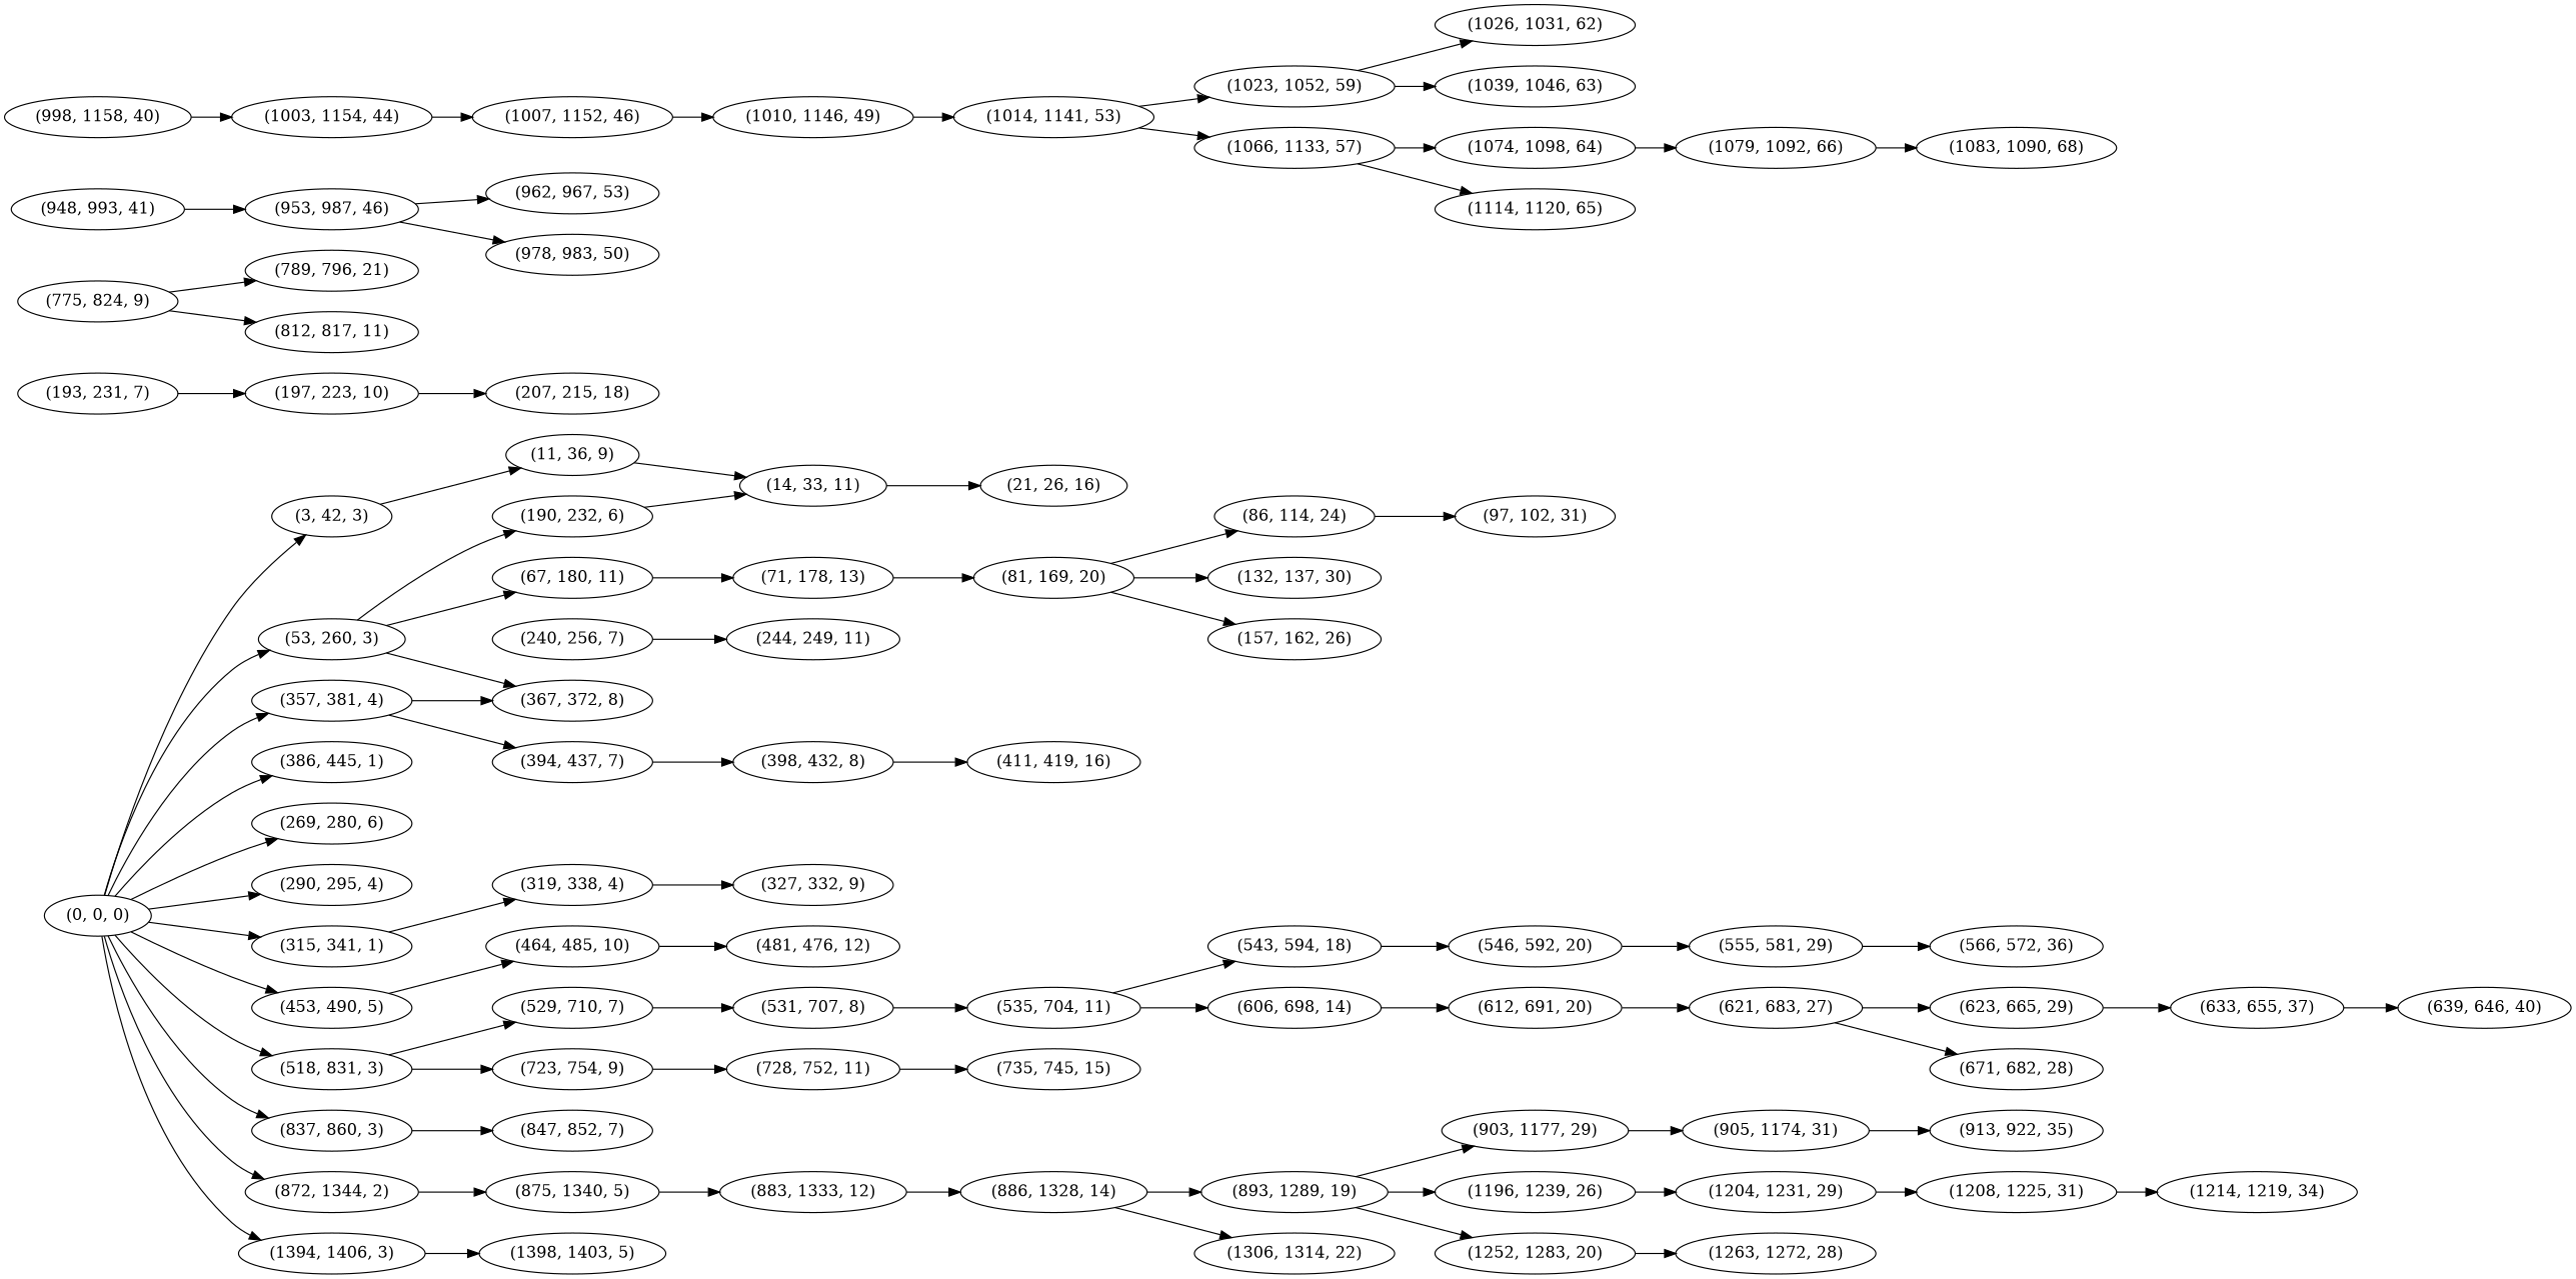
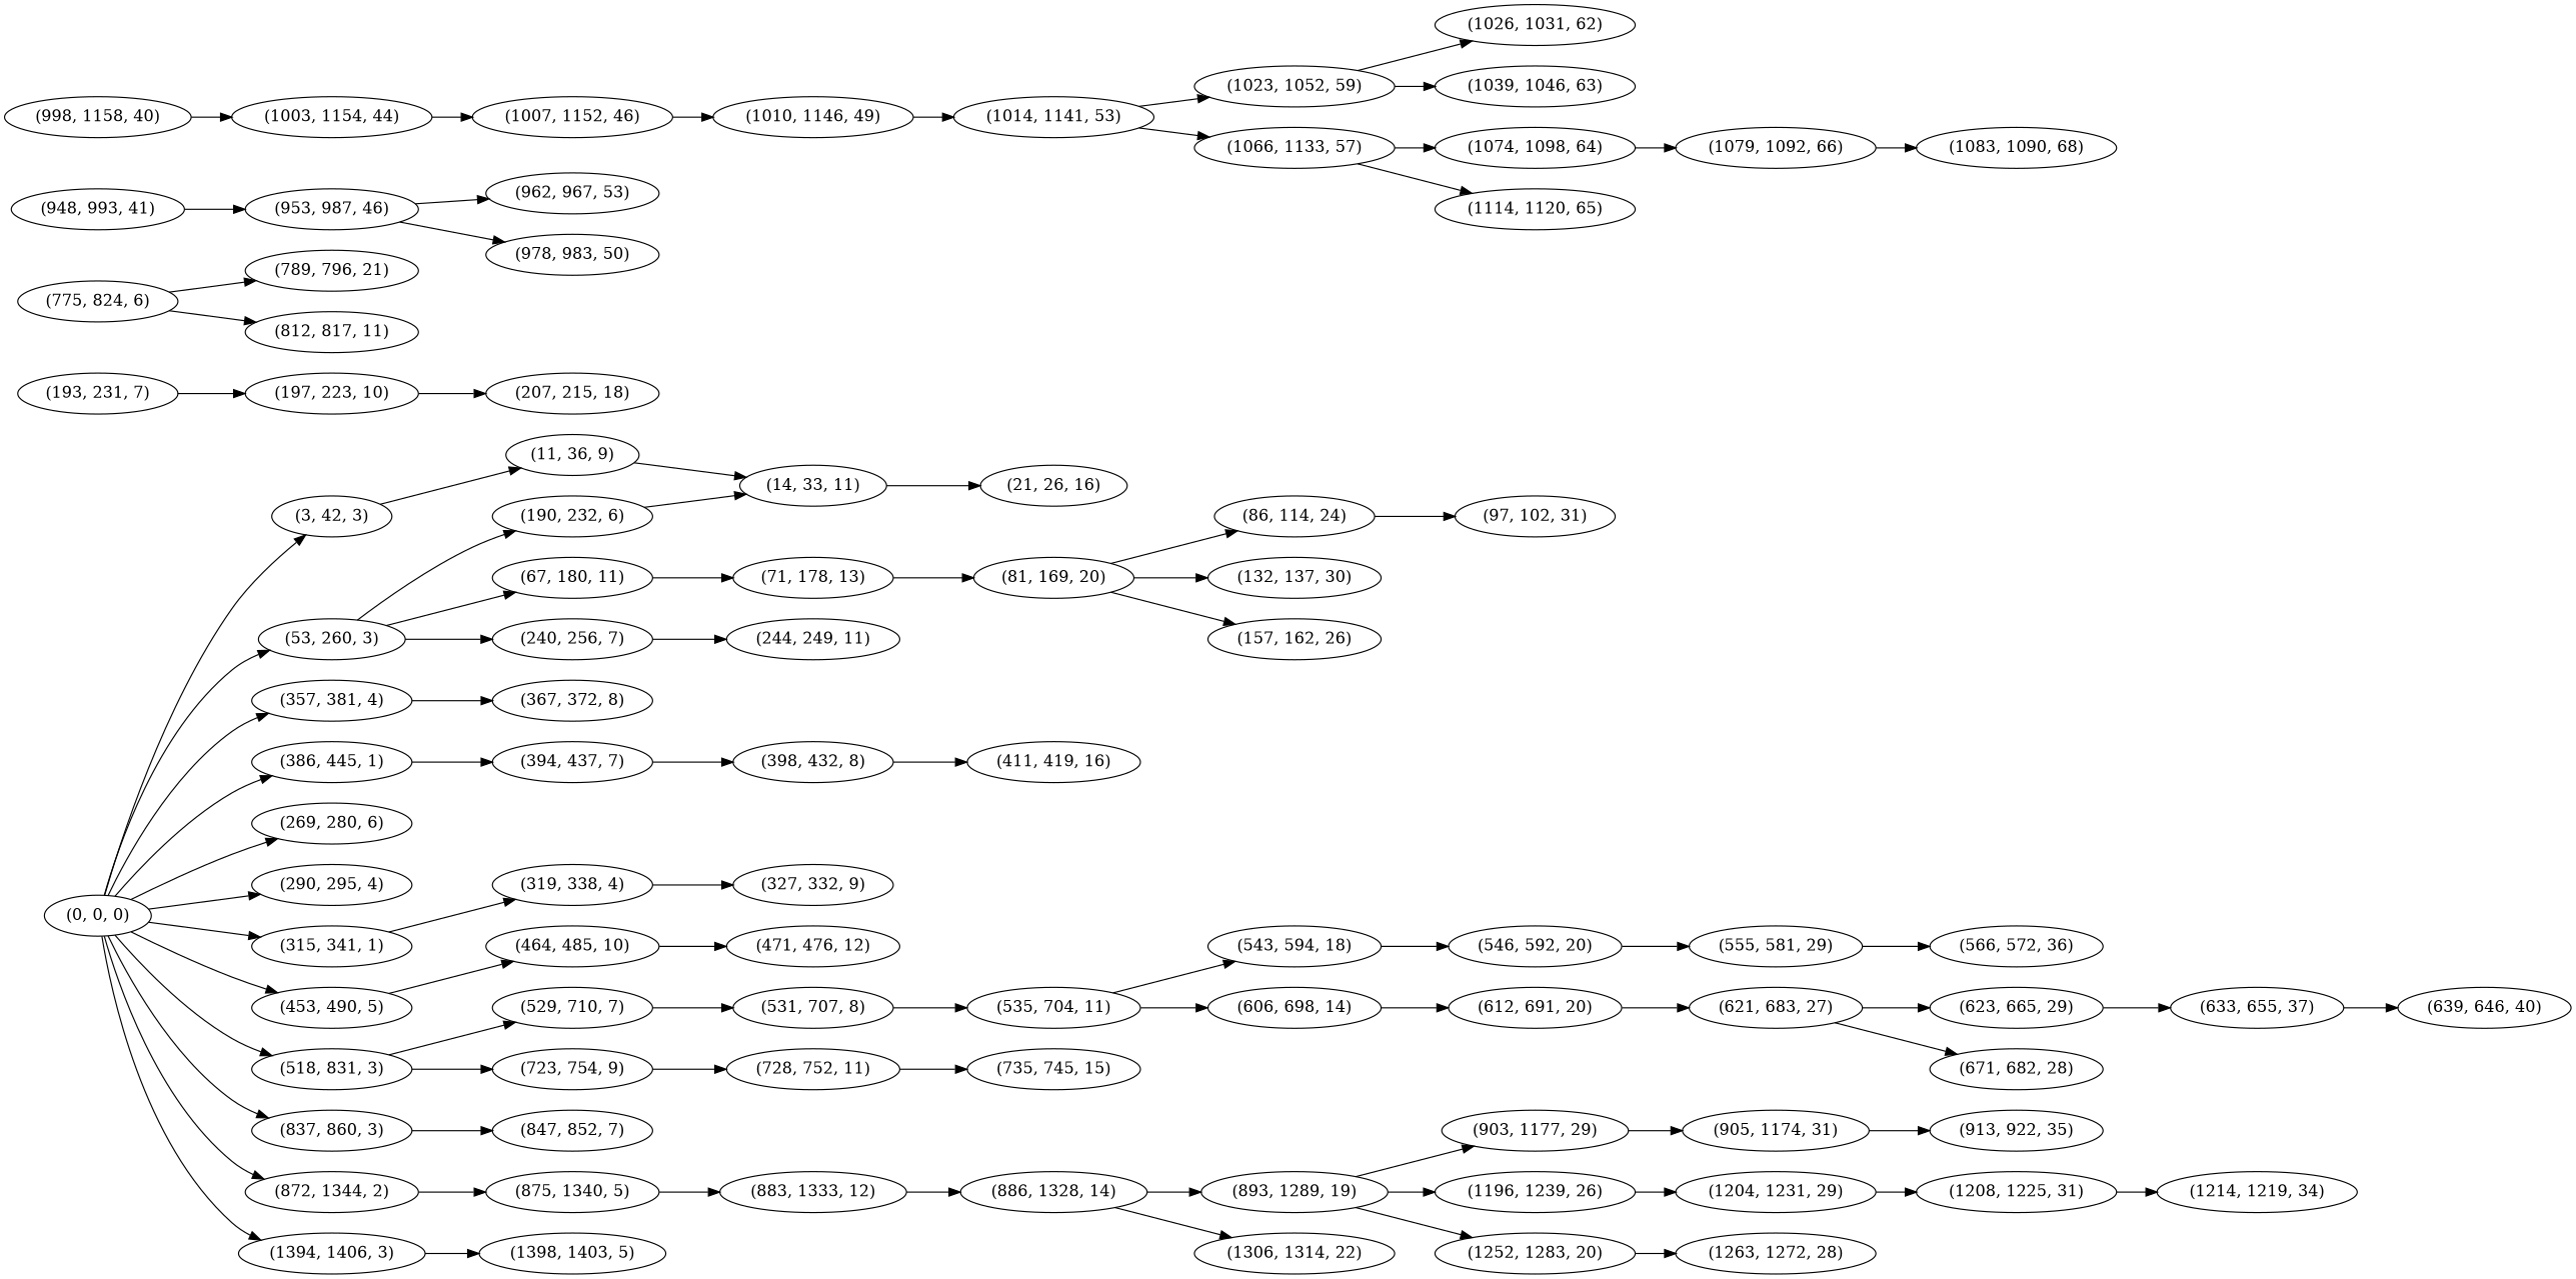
  digraph {
    rankdir=LR
    "(0, 0, 0)"
    "(3, 42, 3)"
    "(53, 260, 3)"
    "(269, 280, 6)"
    "(290, 295, 4)"
    "(315, 341, 1)"
    "(357, 381, 4)"
    "(386, 445, 1)"
    "(453, 490, 5)"
    "(518, 831, 3)"
    "(837, 860, 3)"
    "(872, 1344, 2)"
    "(1394, 1406, 3)"
    "(11, 36, 9)"
    "(67, 180, 11)"
    "(190, 232, 6)"
    "(240, 256, 7)"
    "(319, 338, 4)"
    "(367, 372, 8)"
    "(394, 437, 7)"
    "(464, 485, 10)"
    "(529, 710, 7)"
    "(723, 754, 9)"
    "(847, 852, 7)"
    "(875, 1340, 5)"
    "(1398, 1403, 5)"
    "(14, 33, 11)"
    "(21, 26, 16)"
    "(71, 178, 13)"
    "(244, 249, 11)"
    "(81, 169, 20)"
    "(86, 114, 24)"
    "(132, 137, 30)"
    "(157, 162, 26)"
    "(97, 102, 31)"
    "(193, 231, 7)"
    "(197, 223, 10)"
    "(207, 215, 18)"
    "(327, 332, 9)"
    "(398, 432, 8)"
    "(411, 419, 16)"
-   "(471, 476, 12)" [label="(481, 476, 12)"]
+   "(471, 476, 12)"
    "(531, 707, 8)"
    "(728, 752, 11)"
-   "(775, 824, 9)"
+   "(775, 824, 9)" [label="(775, 824, 6)"]
    "(789, 796, 21)"
    "(812, 817, 11)"
    "(535, 704, 11)"
    "(543, 594, 18)"
    "(606, 698, 14)"
    "(546, 592, 20)"
    "(612, 691, 20)"
    "(555, 581, 29)"
    "(566, 572, 36)"
    "(621, 683, 27)"
    "(623, 665, 29)"
    "(671, 682, 28)"
    "(633, 655, 37)"
    "(639, 646, 40)"
    "(735, 745, 15)"
    "(883, 1333, 12)"
    "(886, 1328, 14)"
    "(893, 1289, 19)"
    "(1306, 1314, 22)"
    "(903, 1177, 29)"
    "(1196, 1239, 26)"
    "(1252, 1283, 20)"
    "(905, 1174, 31)"
    "(1204, 1231, 29)"
    "(1263, 1272, 28)"
    "(913, 922, 35)"
    "(948, 993, 41)"
    "(953, 987, 46)"
    "(998, 1158, 40)"
    "(1003, 1154, 44)"
    "(962, 967, 53)"
    "(978, 983, 50)"
    "(1007, 1152, 46)"
    "(1010, 1146, 49)"
    "(1014, 1141, 53)"
    "(1023, 1052, 59)"
    "(1066, 1133, 57)"
    "(1026, 1031, 62)"
    "(1039, 1046, 63)"
    "(1074, 1098, 64)"
    "(1114, 1120, 65)"
    "(1079, 1092, 66)"
    "(1083, 1090, 68)"
    "(1208, 1225, 31)"
    "(1214, 1219, 34)"
    "(0, 0, 0)" -> "(3, 42, 3)"
    "(0, 0, 0)" -> "(53, 260, 3)"
    "(0, 0, 0)" -> "(269, 280, 6)"
    "(0, 0, 0)" -> "(290, 295, 4)"
    "(0, 0, 0)" -> "(315, 341, 1)"
    "(0, 0, 0)" -> "(357, 381, 4)"
    "(0, 0, 0)" -> "(386, 445, 1)"
    "(0, 0, 0)" -> "(453, 490, 5)"
    "(0, 0, 0)" -> "(518, 831, 3)"
    "(0, 0, 0)" -> "(837, 860, 3)"
    "(0, 0, 0)" -> "(872, 1344, 2)"
    "(0, 0, 0)" -> "(1394, 1406, 3)"
    "(3, 42, 3)" -> "(11, 36, 9)"
    "(53, 260, 3)" -> "(67, 180, 11)"
    "(53, 260, 3)" -> "(190, 232, 6)"
-   "(53, 260, 3)" -> "(367, 372, 8)"
+   "(53, 260, 3)" -> "(240, 256, 7)"
    "(315, 341, 1)" -> "(319, 338, 4)"
    "(357, 381, 4)" -> "(367, 372, 8)"
-   "(357, 381, 4)" -> "(394, 437, 7)"
+   "(386, 445, 1)" -> "(394, 437, 7)"
    "(453, 490, 5)" -> "(464, 485, 10)"
    "(518, 831, 3)" -> "(529, 710, 7)"
    "(518, 831, 3)" -> "(723, 754, 9)"
    "(837, 860, 3)" -> "(847, 852, 7)"
    "(872, 1344, 2)" -> "(875, 1340, 5)"
    "(1394, 1406, 3)" -> "(1398, 1403, 5)"
    "(11, 36, 9)" -> "(14, 33, 11)"
    "(67, 180, 11)" -> "(71, 178, 13)"
    "(190, 232, 6)" -> "(14, 33, 11)"
    "(240, 256, 7)" -> "(244, 249, 11)"
    "(319, 338, 4)" -> "(327, 332, 9)"
    "(394, 437, 7)" -> "(398, 432, 8)"
    "(464, 485, 10)" -> "(471, 476, 12)"
    "(529, 710, 7)" -> "(531, 707, 8)"
    "(723, 754, 9)" -> "(728, 752, 11)"
    "(875, 1340, 5)" -> "(883, 1333, 12)"
    "(14, 33, 11)" -> "(21, 26, 16)"
    "(71, 178, 13)" -> "(81, 169, 20)"
    "(81, 169, 20)" -> "(86, 114, 24)"
    "(81, 169, 20)" -> "(132, 137, 30)"
    "(81, 169, 20)" -> "(157, 162, 26)"
    "(86, 114, 24)" -> "(97, 102, 31)"
    "(193, 231, 7)" -> "(197, 223, 10)"
    "(197, 223, 10)" -> "(207, 215, 18)"
    "(398, 432, 8)" -> "(411, 419, 16)"
    "(531, 707, 8)" -> "(535, 704, 11)"
    "(728, 752, 11)" -> "(735, 745, 15)"
    "(775, 824, 9)" -> "(789, 796, 21)"
    "(775, 824, 9)" -> "(812, 817, 11)"
    "(535, 704, 11)" -> "(543, 594, 18)"
    "(535, 704, 11)" -> "(606, 698, 14)"
    "(543, 594, 18)" -> "(546, 592, 20)"
    "(606, 698, 14)" -> "(612, 691, 20)"
    "(546, 592, 20)" -> "(555, 581, 29)"
    "(612, 691, 20)" -> "(621, 683, 27)"
    "(555, 581, 29)" -> "(566, 572, 36)"
    "(621, 683, 27)" -> "(623, 665, 29)"
    "(621, 683, 27)" -> "(671, 682, 28)"
    "(623, 665, 29)" -> "(633, 655, 37)"
    "(633, 655, 37)" -> "(639, 646, 40)"
    "(883, 1333, 12)" -> "(886, 1328, 14)"
    "(886, 1328, 14)" -> "(893, 1289, 19)"
    "(886, 1328, 14)" -> "(1306, 1314, 22)"
    "(893, 1289, 19)" -> "(903, 1177, 29)"
    "(893, 1289, 19)" -> "(1196, 1239, 26)"
    "(893, 1289, 19)" -> "(1252, 1283, 20)"
    "(903, 1177, 29)" -> "(905, 1174, 31)"
    "(1196, 1239, 26)" -> "(1204, 1231, 29)"
    "(1252, 1283, 20)" -> "(1263, 1272, 28)"
    "(905, 1174, 31)" -> "(913, 922, 35)"
    "(1204, 1231, 29)" -> "(1208, 1225, 31)"
    "(948, 993, 41)" -> "(953, 987, 46)"
    "(953, 987, 46)" -> "(962, 967, 53)"
    "(953, 987, 46)" -> "(978, 983, 50)"
    "(998, 1158, 40)" -> "(1003, 1154, 44)"
    "(1003, 1154, 44)" -> "(1007, 1152, 46)"
    "(1007, 1152, 46)" -> "(1010, 1146, 49)"
    "(1010, 1146, 49)" -> "(1014, 1141, 53)"
    "(1014, 1141, 53)" -> "(1023, 1052, 59)"
    "(1014, 1141, 53)" -> "(1066, 1133, 57)"
    "(1023, 1052, 59)" -> "(1026, 1031, 62)"
    "(1023, 1052, 59)" -> "(1039, 1046, 63)"
    "(1066, 1133, 57)" -> "(1074, 1098, 64)"
    "(1066, 1133, 57)" -> "(1114, 1120, 65)"
    "(1074, 1098, 64)" -> "(1079, 1092, 66)"
    "(1079, 1092, 66)" -> "(1083, 1090, 68)"
    "(1208, 1225, 31)" -> "(1214, 1219, 34)"
  }
